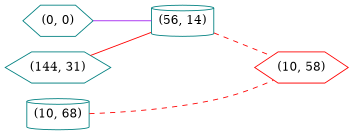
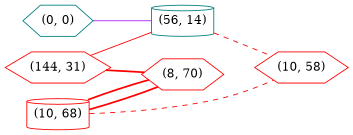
  graph {
    rankdir=LR
    node [color=teal shape=hexagon]
    edge [color=red style=bold weight=1]
    "(0, 0)"
    "(56, 14)" [shape=cylinder]
    "(10, 58)" [color=red]
-   "(10, 68)" [shape=cylinder]
-   "(144, 31)"
+   "(10, 68)" [color=red shape=cylinder]
+   "(8, 70)" [color=red]
+   "(144, 31)" [color=red]
    "(0, 0)" -- "(56, 14)" [color=purple style=solid weight=4]
    "(56, 14)" -- "(10, 58)" [style=dashed]
    "(10, 68)" -- "(10, 58)" [style=dashed]
+   "(10, 68)" -- "(8, 70)"
+   "(10, 68)" -- "(8, 70)"
    "(144, 31)" -- "(56, 14)" [style=solid]
+   "(144, 31)" -- "(8, 70)"
  }
